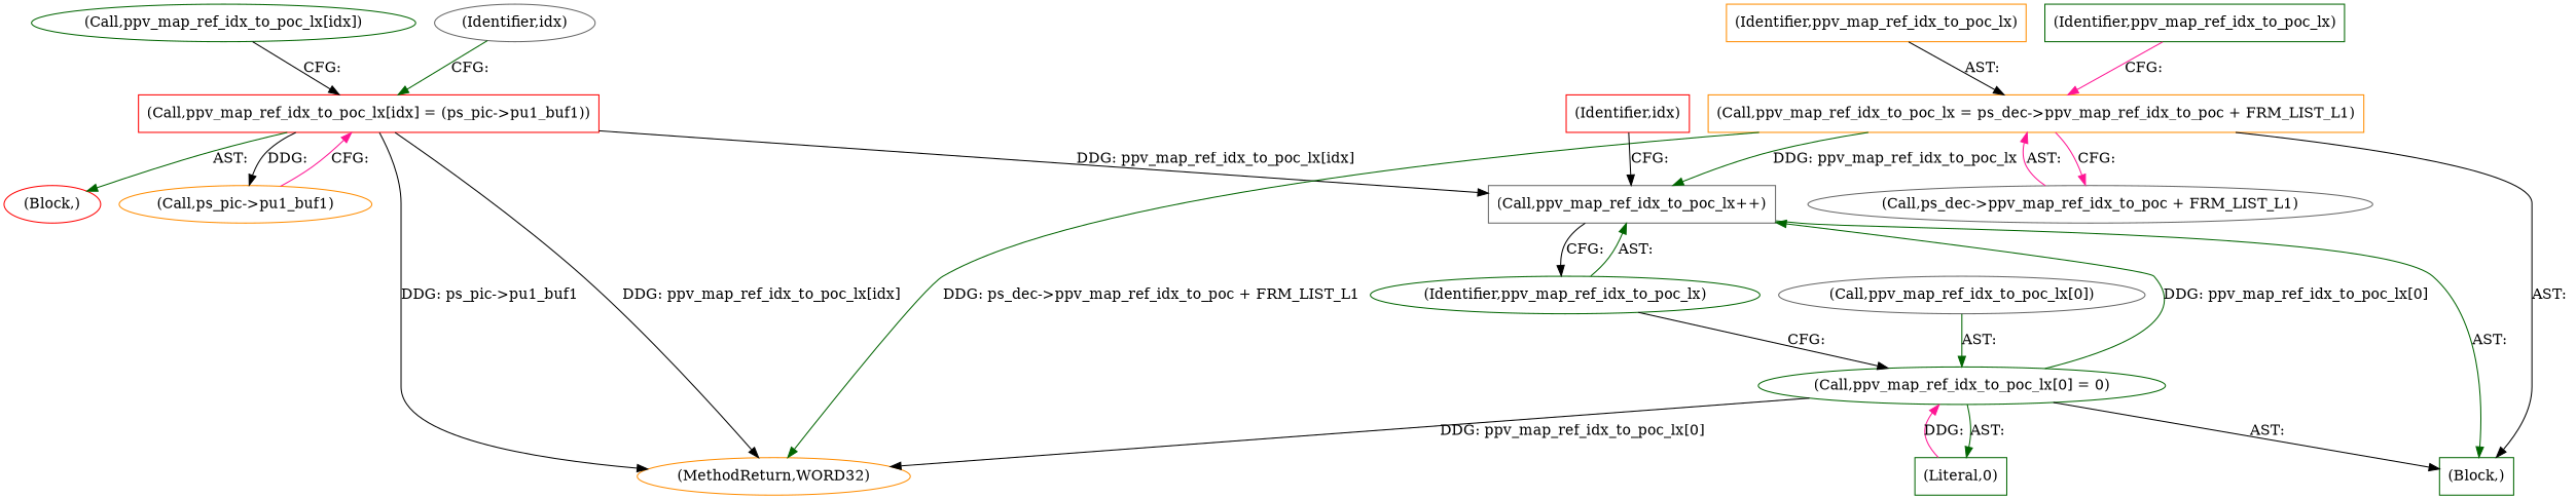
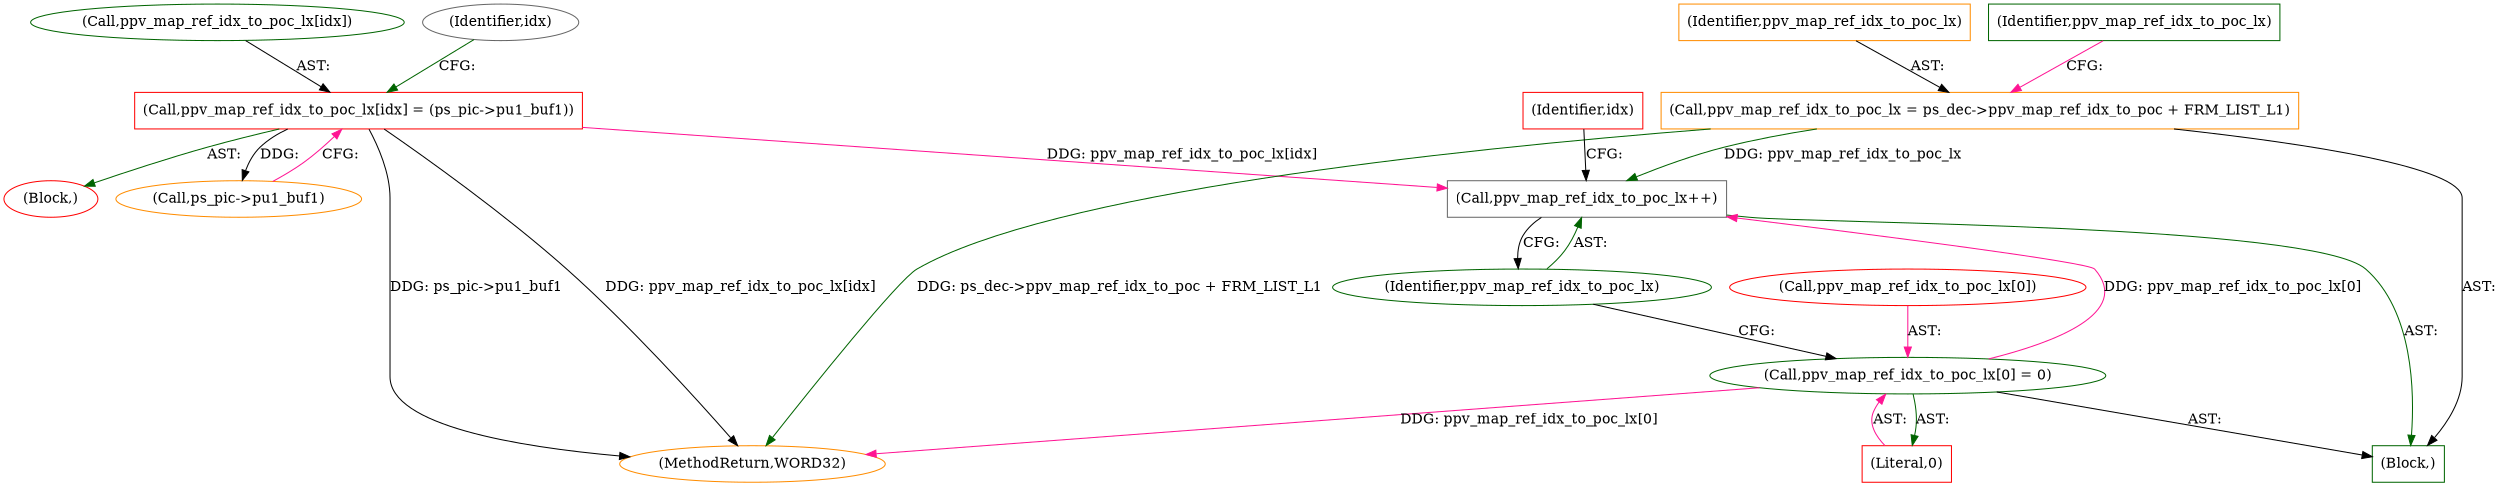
  digraph {
    node [color=darkgreen shape=ellipse]
    edge [color=black]
    n1 [color=gray40 label="(Call,ppv_map_ref_idx_to_poc_lx++)" shape=box]
    n2 [label="(Identifier,ppv_map_ref_idx_to_poc_lx)"]
    n3 [label="(Block,)" shape=box]
    n4 [label="(Call,ppv_map_ref_idx_to_poc_lx[0] = 0)"]
    n5 [color=darkorange label="(MethodReturn,WORD32)"]
    n6 [color=red label="(Call,ppv_map_ref_idx_to_poc_lx[idx] = (ps_pic->pu1_buf1))" shape=box]
    n7 [color=darkorange label="(Call,ps_pic->pu1_buf1)"]
    n8 [color=red label="(Block,)"]
-   n9 [label="(Literal,0)" shape=box]
+   n9 [color=red label="(Literal,0)" shape=box]
    n10 [color=darkorange label="(Call,ppv_map_ref_idx_to_poc_lx = ps_dec->ppv_map_ref_idx_to_poc + FRM_LIST_L1)" shape=box]
-   n11 [color=gray40 label="(Call,ps_dec->ppv_map_ref_idx_to_poc + FRM_LIST_L1)"]
    n12 [color=red label="(Identifier,idx)" shape=box]
-   n13 [color=gray40 label="(Call,ppv_map_ref_idx_to_poc_lx[0])"]
+   n13 [color=red label="(Call,ppv_map_ref_idx_to_poc_lx[0])"]
    n14 [label="(Call,ppv_map_ref_idx_to_poc_lx[idx])"]
    n15 [color=darkorange label="(Identifier,ppv_map_ref_idx_to_poc_lx)" shape=box]
    n16 [color=gray40 label="(Identifier,idx)"]
    n17 [label="(Identifier,ppv_map_ref_idx_to_poc_lx)" shape=box]
    n1 -> n2 [label="CFG: "]
    n1 -> n3 [color=darkgreen label="AST: "]
    n2 -> n1 [color=darkgreen label="AST: "]
    n2 -> n4 [label="CFG: "]
-   n4 -> n1 [color=darkgreen label="DDG: ppv_map_ref_idx_to_poc_lx[0]"]
+   n4 -> n1 [color=deeppink label="DDG: ppv_map_ref_idx_to_poc_lx[0]"]
    n4 -> n3 [label="AST: "]
-   n4 -> n5 [label="DDG: ppv_map_ref_idx_to_poc_lx[0]"]
+   n4 -> n5 [color=deeppink label="DDG: ppv_map_ref_idx_to_poc_lx[0]"]
    n4 -> n9 [color=darkgreen label="AST: "]
-   n6 -> n1 [label="DDG: ppv_map_ref_idx_to_poc_lx[idx]"]
+   n6 -> n1 [color=deeppink label="DDG: ppv_map_ref_idx_to_poc_lx[idx]"]
    n6 -> n5 [label="DDG: ps_pic->pu1_buf1"]
    n6 -> n5 [label="DDG: ppv_map_ref_idx_to_poc_lx[idx]"]
    n6 -> n7 [label="DDG: "]
    n6 -> n8 [color=darkgreen label="AST: "]
    n7 -> n6 [color=deeppink label="CFG: "]
-   n9 -> n4 [color=deeppink label="DDG: "]
+   n9 -> n4 [color=deeppink label="AST: "]
    n10 -> n1 [color=darkgreen label="DDG: ppv_map_ref_idx_to_poc_lx"]
    n10 -> n3 [label="AST: "]
    n10 -> n5 [color=darkgreen label="DDG: ps_dec->ppv_map_ref_idx_to_poc + FRM_LIST_L1"]
-   n10 -> n11 [color=deeppink label="CFG: "]
-   n11 -> n10 [color=deeppink label="AST: "]
    n12 -> n1 [label="CFG: "]
-   n13 -> n4 [color=darkgreen label="AST: "]
-   n14 -> n6 [label="CFG: "]
+   n13 -> n4 [color=deeppink label="AST: "]
+   n14 -> n6 [label="AST: "]
    n15 -> n10 [label="AST: "]
    n16 -> n6 [color=darkgreen label="CFG: "]
    n17 -> n10 [color=deeppink label="CFG: "]
  }
